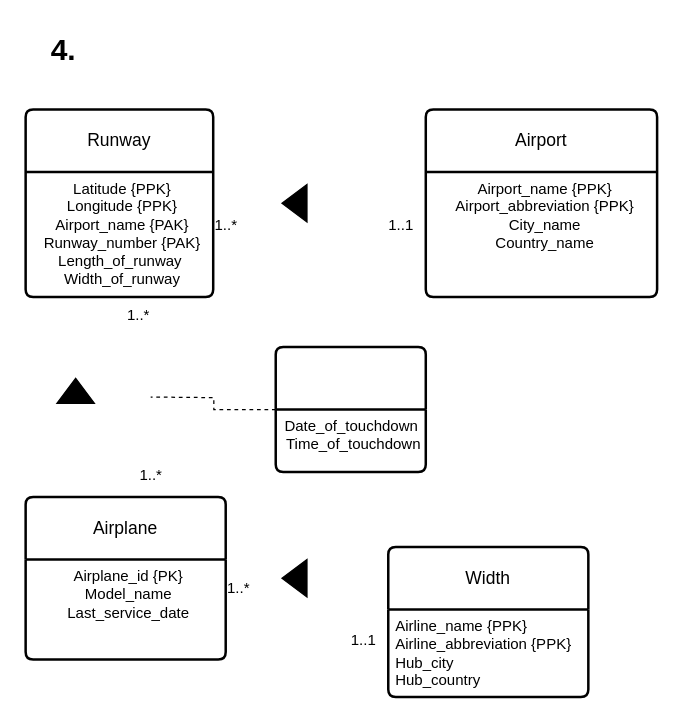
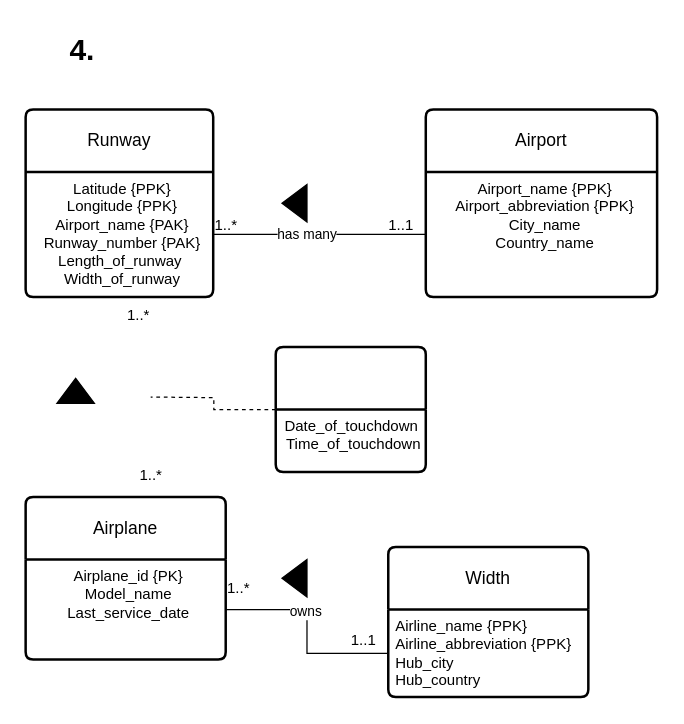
  <mxCell id="0" />
  <mxCell id="1" parent="0" />
  <mxCell id="2" value="Runway" style="swimlane;childLayout=stackLayout;horizontal=1;startSize=50;horizontalStack=0;rounded=1;fontSize=14;fontStyle=0;strokeWidth=2;resizeParent=0;resizeLast=1;shadow=0;dashed=0;align=center;arcSize=4;whiteSpace=wrap;html=1;" parent="1" vertex="1"><mxGeometry x="20" y="87" width="150" height="150" as="geometry" /></mxCell>
  <mxCell id="3" value="&lt;div style=&quot;&quot;&gt;&lt;span style=&quot;background-color: transparent; color: light-dark(rgb(0, 0, 0), rgb(255, 255, 255));&quot;&gt;Latitude {PPK}&lt;/span&gt;&lt;br&gt;&lt;/div&gt;&lt;div style=&quot;&quot;&gt;Longitude {PPK}&lt;/div&gt;&lt;div style=&quot;&quot;&gt;&lt;div&gt;&lt;span style=&quot;background-color: transparent; color: light-dark(rgb(0, 0, 0), rgb(255, 255, 255));&quot;&gt;Airport_name {PAK}&lt;/span&gt;&lt;/div&gt;&lt;div&gt;Runway_number {PAK}&lt;/div&gt;&lt;/div&gt;&lt;div style=&quot;&quot;&gt;Length_of_runway&amp;nbsp;&lt;/div&gt;&lt;div style=&quot;&quot;&gt;Width_of_runway&lt;/div&gt;" style="align=center;strokeColor=none;fillColor=none;spacingLeft=4;fontSize=12;verticalAlign=top;resizable=0;rotatable=0;part=1;html=1;" parent="2" vertex="1"><mxGeometry y="50" width="150" height="100" as="geometry" /></mxCell>
  <mxCell id="4" style="edgeStyle=orthogonalEdgeStyle;rounded=0;orthogonalLoop=1;jettySize=auto;html=1;exitX=0.5;exitY=1;exitDx=0;exitDy=0;" parent="2" source="3" target="3" edge="1"><mxGeometry relative="1" as="geometry" /></mxCell>
  <mxCell id="5" value="Airport" style="swimlane;childLayout=stackLayout;horizontal=1;startSize=50;horizontalStack=0;rounded=1;fontSize=14;fontStyle=0;strokeWidth=2;resizeParent=0;resizeLast=1;shadow=0;dashed=0;align=center;arcSize=4;whiteSpace=wrap;html=1;" parent="1" vertex="1"><mxGeometry x="340" y="87" width="185" height="150" as="geometry" /></mxCell>
  <mxCell id="6" value="Airport_name {PPK}&lt;div&gt;Airport_abbreviation {PPK}&lt;/div&gt;&lt;div&gt;City_name&lt;/div&gt;&lt;div&gt;Country_name&lt;/div&gt;" style="align=center;strokeColor=none;fillColor=none;spacingLeft=4;fontSize=12;verticalAlign=top;resizable=0;rotatable=0;part=1;html=1;" parent="5" vertex="1"><mxGeometry y="50" width="185" height="100" as="geometry" /></mxCell>
+ <mxCell id="7" style="rounded=0;orthogonalLoop=1;jettySize=auto;html=1;entryX=1;entryY=0.5;entryDx=0;entryDy=0;endArrow=none;endFill=0;" parent="1" source="6" target="3" edge="1"><mxGeometry relative="1" as="geometry" /></mxCell>
+ <mxCell id="8" value="has many" style="edgeLabel;html=1;align=center;verticalAlign=middle;resizable=0;points=[];" parent="7" vertex="1" connectable="0"><mxGeometry x="0.133" y="-1" relative="1" as="geometry"><mxPoint as="offset" /></mxGeometry></mxCell>
  <mxCell id="9" value="" style="verticalLabelPosition=bottom;verticalAlign=top;html=1;shape=mxgraph.basic.acute_triangle;dx=0.5;rotation=-90;fillColor=#000000;" parent="1" vertex="1"><mxGeometry x="220" y="152" width="30" height="20" as="geometry" /></mxCell>
  <mxCell id="10" value="1..*" style="text;html=1;align=center;verticalAlign=middle;resizable=0;points=[];autosize=1;strokeColor=none;fillColor=none;" parent="1" vertex="1"><mxGeometry x="160" y="165" width="40" height="30" as="geometry" /></mxCell>
  <mxCell id="11" value="1..1" style="text;html=1;align=center;verticalAlign=middle;resizable=0;points=[];autosize=1;strokeColor=none;fillColor=none;" parent="1" vertex="1"><mxGeometry x="300" y="165" width="40" height="30" as="geometry" /></mxCell>
  <mxCell id="12" value="Airplane" style="swimlane;childLayout=stackLayout;horizontal=1;startSize=50;horizontalStack=0;rounded=1;fontSize=14;fontStyle=0;strokeWidth=2;resizeParent=0;resizeLast=1;shadow=0;dashed=0;align=center;arcSize=4;whiteSpace=wrap;html=1;" parent="1" vertex="1"><mxGeometry x="20" y="397" width="160" height="130" as="geometry" /></mxCell>
  <mxCell id="13" value="Airplane_id {PK}&lt;div&gt;Model_name&lt;/div&gt;&lt;div&gt;Last_service_date&lt;/div&gt;" style="align=center;strokeColor=none;fillColor=none;spacingLeft=4;fontSize=12;verticalAlign=top;resizable=0;rotatable=0;part=1;html=1;" parent="12" vertex="1"><mxGeometry y="50" width="160" height="80" as="geometry" /></mxCell>
  <mxCell id="14" value="" style="verticalLabelPosition=bottom;verticalAlign=top;html=1;shape=mxgraph.basic.acute_triangle;dx=0.5;rotation=-90;fillColor=#000000;direction=south;" parent="1" vertex="1"><mxGeometry x="50" y="297" width="20" height="30" as="geometry" /></mxCell>
  <mxCell id="15" style="edgeStyle=orthogonalEdgeStyle;rounded=0;orthogonalLoop=1;jettySize=auto;html=1;endArrow=none;endFill=0;dashed=1;" parent="1" source="16" edge="1"><mxGeometry relative="1" as="geometry"><mxPoint x="120" y="317" as="targetPoint" /></mxGeometry></mxCell>
  <mxCell id="16" value="" style="swimlane;childLayout=stackLayout;horizontal=1;startSize=50;horizontalStack=0;rounded=1;fontSize=14;fontStyle=0;strokeWidth=2;resizeParent=0;resizeLast=1;shadow=0;dashed=0;align=center;arcSize=4;whiteSpace=wrap;html=1;" parent="1" vertex="1"><mxGeometry x="220" y="277" width="120" height="100" as="geometry" /></mxCell>
  <mxCell id="17" value="Date_of_touchdown&amp;nbsp;&lt;div&gt;Time_of_touchdown&lt;/div&gt;" style="align=center;strokeColor=none;fillColor=none;spacingLeft=4;fontSize=12;verticalAlign=top;resizable=0;rotatable=0;part=1;html=1;" parent="16" vertex="1"><mxGeometry y="50" width="120" height="50" as="geometry" /></mxCell>
  <mxCell id="18" value="1..*" style="text;html=1;align=center;verticalAlign=middle;resizable=0;points=[];autosize=1;strokeColor=none;fillColor=none;" parent="1" vertex="1"><mxGeometry x="90" y="237" width="40" height="30" as="geometry" /></mxCell>
  <mxCell id="19" value="1..*" style="text;html=1;align=center;verticalAlign=middle;resizable=0;points=[];autosize=1;strokeColor=none;fillColor=none;" parent="1" vertex="1"><mxGeometry x="100" y="365" width="40" height="30" as="geometry" /></mxCell>
- <mxCell id="20" value="&lt;b&gt;&lt;font style=&quot;font-size: 24px;&quot;&gt;4.&lt;/font&gt;&lt;/b&gt;" style="text;html=1;align=center;verticalAlign=middle;resizable=0;points=[];autosize=1;strokeColor=none;fillColor=none;" parent="1" vertex="1"><mxGeometry x="30" y="20" width="40" height="40" as="geometry" /></mxCell>
+ <mxCell id="20" value="&lt;b&gt;&lt;font style=&quot;font-size: 24px;&quot;&gt;4.&lt;/font&gt;&lt;/b&gt;" style="text;html=1;align=center;verticalAlign=middle;resizable=0;points=[];autosize=1;strokeColor=none;fillColor=none;" parent="1" vertex="1"><mxGeometry x="45" y="20" width="40" height="40" as="geometry" /></mxCell>
  <mxCell id="21" value="Width" style="swimlane;childLayout=stackLayout;horizontal=1;startSize=50;horizontalStack=0;rounded=1;fontSize=14;fontStyle=0;strokeWidth=2;resizeParent=0;resizeLast=1;shadow=0;dashed=0;align=center;arcSize=4;whiteSpace=wrap;html=1;" parent="1" vertex="1"><mxGeometry x="310" y="437" width="160" height="120" as="geometry" /></mxCell>
  <mxCell id="22" value="Airline_name {PPK}&lt;div&gt;Airline_abbreviation {PPK}&lt;/div&gt;&lt;div&gt;Hub_city&lt;/div&gt;&lt;div&gt;Hub_country&lt;/div&gt;" style="align=left;strokeColor=none;fillColor=none;spacingLeft=4;fontSize=12;verticalAlign=top;resizable=0;rotatable=0;part=1;html=1;" parent="21" vertex="1"><mxGeometry y="50" width="160" height="70" as="geometry" /></mxCell>
+ <mxCell id="23" style="edgeStyle=orthogonalEdgeStyle;rounded=0;orthogonalLoop=1;jettySize=auto;html=1;entryX=1;entryY=0.5;entryDx=0;entryDy=0;endArrow=none;endFill=0;" parent="1" source="22" target="13" edge="1"><mxGeometry relative="1" as="geometry" /></mxCell>
+ <mxCell id="24" value="owns" style="edgeLabel;html=1;align=center;verticalAlign=middle;resizable=0;points=[];" parent="23" vertex="1" connectable="0"><mxGeometry x="0.236" y="1" relative="1" as="geometry"><mxPoint as="offset" /></mxGeometry></mxCell>
  <mxCell id="25" value="" style="verticalLabelPosition=bottom;verticalAlign=top;html=1;shape=mxgraph.basic.acute_triangle;dx=0.5;rotation=-90;fillColor=#000000;" parent="1" vertex="1"><mxGeometry x="220" y="452" width="30" height="20" as="geometry" /></mxCell>
  <mxCell id="26" value="1..*" style="text;html=1;align=center;verticalAlign=middle;resizable=0;points=[];autosize=1;strokeColor=none;fillColor=none;" parent="1" vertex="1"><mxGeometry x="170" y="455" width="40" height="30" as="geometry" /></mxCell>
  <mxCell id="27" value="1..1" style="text;html=1;align=center;verticalAlign=middle;resizable=0;points=[];autosize=1;strokeColor=none;fillColor=none;" parent="1" vertex="1"><mxGeometry x="270" y="497" width="40" height="30" as="geometry" /></mxCell>
